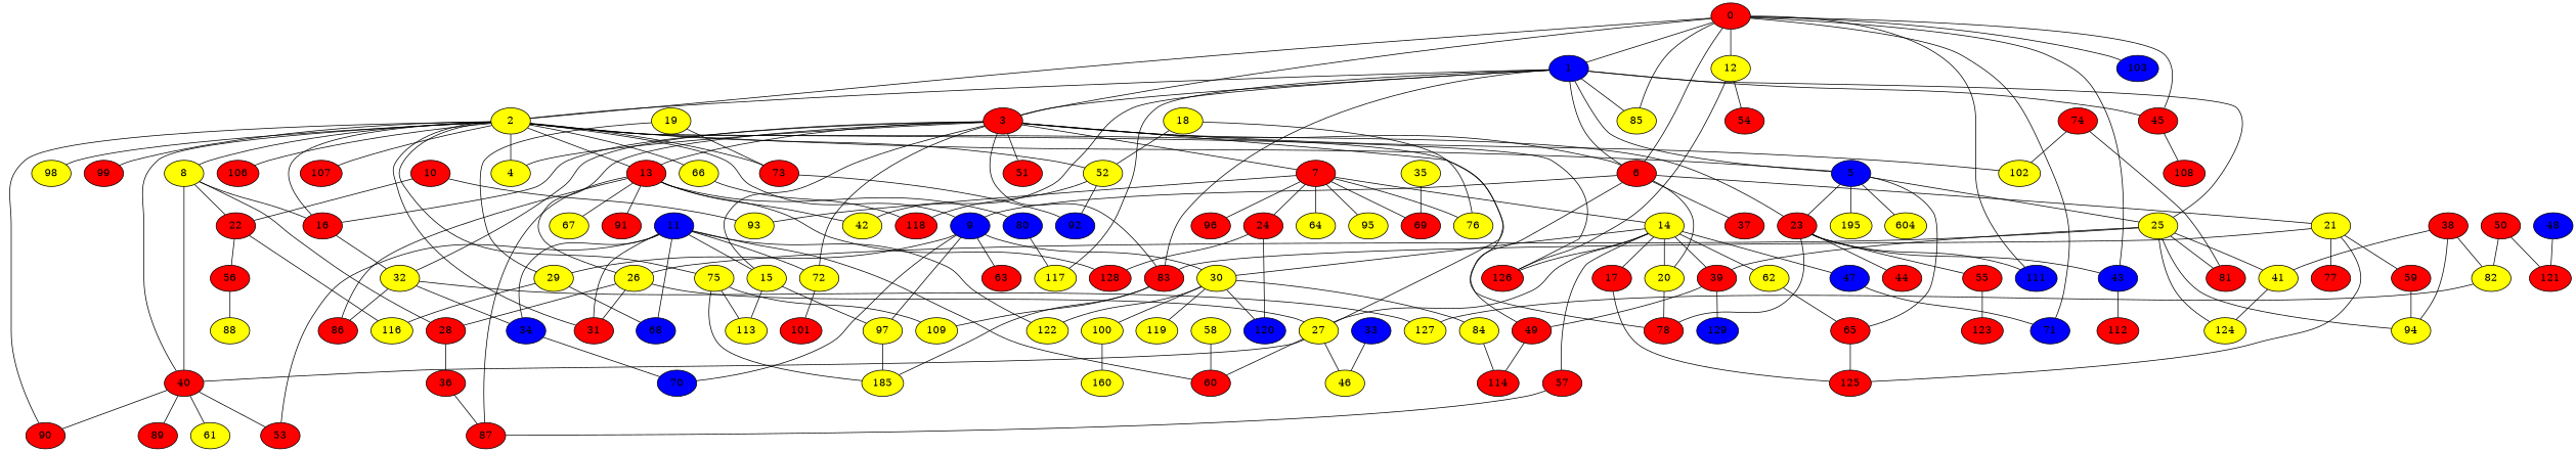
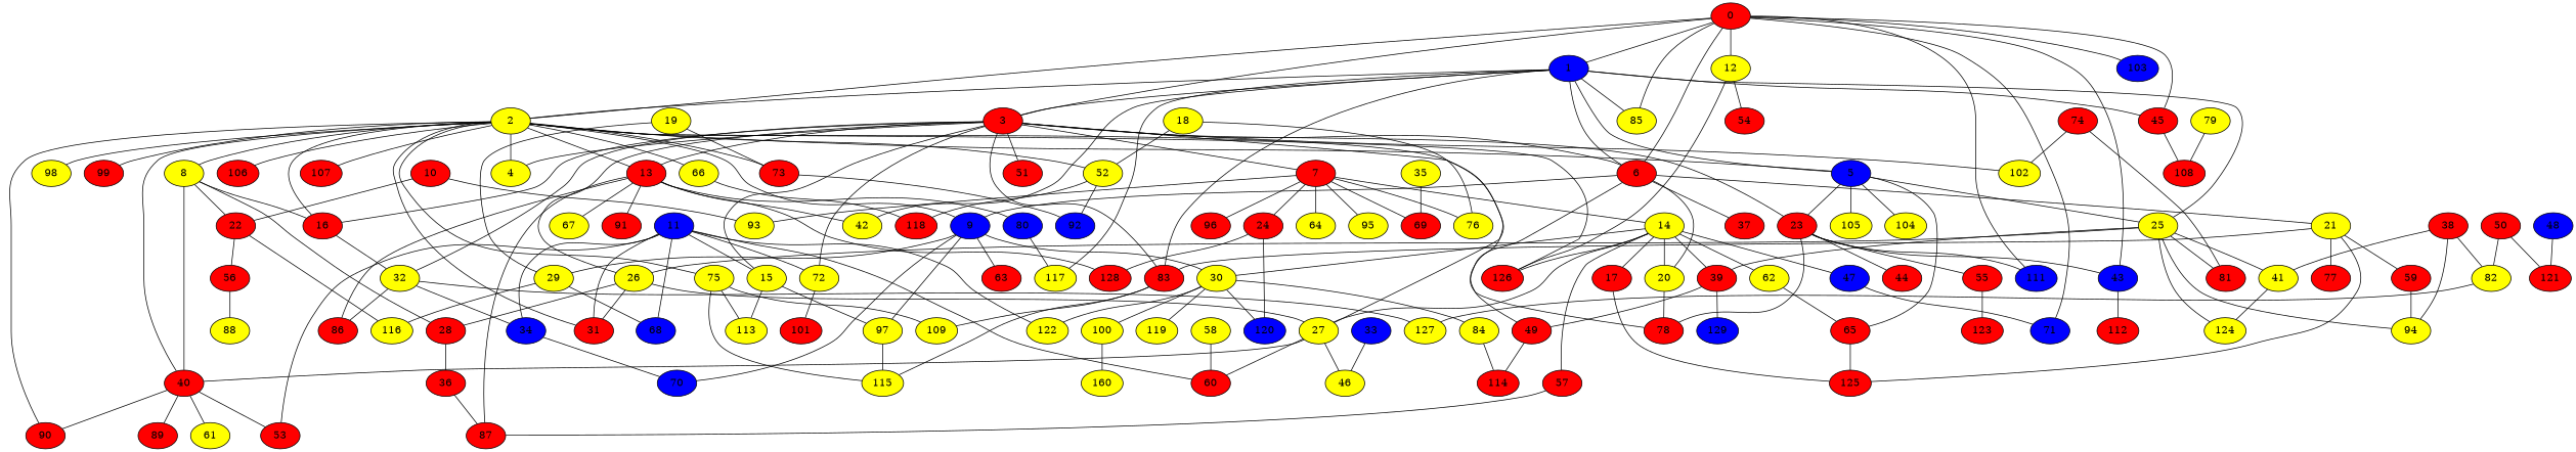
  graph {
    node [fillcolor=red style=filled]
    1 [fillcolor=blue]
    0
    2 [fillcolor=yellow]
    3
    6
    12 [fillcolor=yellow]
    43 [fillcolor=blue]
    45
    71 [fillcolor=blue]
    85 [fillcolor=yellow]
    103 [fillcolor=blue]
    111 [fillcolor=blue]
    5 [fillcolor=blue]
    25 [fillcolor=yellow]
    42 [fillcolor=yellow]
    83
    117 [fillcolor=yellow]
    4 [fillcolor=yellow]
    8 [fillcolor=yellow]
    9 [fillcolor=blue]
    13
    16
    31
    40
    52 [fillcolor=yellow]
    66 [fillcolor=yellow]
    73
    75 [fillcolor=yellow]
    78
    90
    98 [fillcolor=yellow]
    99
    106
    107
    126
    7
    15 [fillcolor=yellow]
    23
    26 [fillcolor=yellow]
    27 [fillcolor=yellow]
    32 [fillcolor=yellow]
    51
    72 [fillcolor=yellow]
    102 [fillcolor=yellow]
    20 [fillcolor=yellow]
    21 [fillcolor=yellow]
    37
    49
    54
    112
    108
    65
-   104 [fillcolor=yellow label=604]
-   105 [fillcolor=yellow label=195]
+   104 [fillcolor=yellow]
+   105 [fillcolor=yellow]
    39
    41 [fillcolor=yellow]
    81
    94 [fillcolor=yellow]
    124 [fillcolor=yellow]
    109 [fillcolor=yellow]
-   115 [fillcolor=yellow label=185]
+   115 [fillcolor=yellow]
    22
    28
    29 [fillcolor=yellow]
    30 [fillcolor=yellow]
    63
    70 [fillcolor=blue]
    97 [fillcolor=yellow]
    67 [fillcolor=yellow]
    80 [fillcolor=blue]
    86
    87
    91
    128
    53
    61 [fillcolor=yellow]
    89
    92 [fillcolor=blue]
    118
    113 [fillcolor=yellow]
    14 [fillcolor=yellow]
    24
    64 [fillcolor=yellow]
    69
    76 [fillcolor=yellow]
    93 [fillcolor=yellow]
    95 [fillcolor=yellow]
    96
    44
    55
    60
    46 [fillcolor=yellow]
    34 [fillcolor=blue]
    127 [fillcolor=yellow]
    101
    125
    59
    77
    114
    17
    47 [fillcolor=blue]
    57
    62 [fillcolor=yellow]
    120 [fillcolor=blue]
    56
    116 [fillcolor=yellow]
    36
    68 [fillcolor=blue]
    122 [fillcolor=yellow]
    119 [fillcolor=yellow]
    84 [fillcolor=yellow]
    100 [fillcolor=yellow]
    10
    11 [fillcolor=blue]
    129 [fillcolor=blue]
    18 [fillcolor=yellow]
    19 [fillcolor=yellow]
    88 [fillcolor=yellow]
    123
+   79 [fillcolor=yellow]
    n121 [fillcolor=yellow label=160]
    33 [fillcolor=blue]
    35 [fillcolor=yellow]
    38
    82 [fillcolor=yellow]
    48 [fillcolor=blue]
    121
    50
    58 [fillcolor=yellow]
    74
    1 -- 2
    1 -- 3
    1 -- 6
    1 -- 45
    1 -- 85
    1 -- 5
    1 -- 25
    1 -- 42
    1 -- 83
    1 -- 117
    0 -- 1
    0 -- 2
    0 -- 3
    0 -- 6
    0 -- 12
    0 -- 43
    0 -- 45
    0 -- 71
    0 -- 85
    0 -- 103
    0 -- 111
    2 -- 5
    2 -- 4
    2 -- 8
    2 -- 9
    2 -- 13
    2 -- 16
    2 -- 31
    2 -- 40
    2 -- 52
    2 -- 66
    2 -- 73
    2 -- 75
    2 -- 78
    2 -- 90
    2 -- 98
    2 -- 99
    2 -- 106
    2 -- 107
    2 -- 126
    3 -- 6
    3 -- 83
    3 -- 4
    3 -- 13
    3 -- 16
    3 -- 7
    3 -- 15
    3 -- 23
    3 -- 26
    3 -- 27
    3 -- 32
    3 -- 51
    3 -- 72
    3 -- 102
    6 -- 9
    6 -- 20
    6 -- 21
    6 -- 37
    6 -- 49
    12 -- 126
    12 -- 54
    43 -- 112
    45 -- 108
    5 -- 25
    5 -- 23
    5 -- 65
    5 -- 104
    5 -- 105
    25 -- 26
    25 -- 39
    25 -- 41
    25 -- 81
    25 -- 94
    25 -- 124
    83 -- 109
    83 -- 115
    8 -- 16
    8 -- 40
    8 -- 22
    8 -- 28
    9 -- 29
    9 -- 30
    9 -- 63
    9 -- 70
    9 -- 97
    13 -- 42
    13 -- 67
    13 -- 80
    13 -- 86
    13 -- 87
    13 -- 91
    13 -- 128
    16 -- 32
    40 -- 90
    40 -- 53
    40 -- 61
    40 -- 89
    52 -- 92
    52 -- 118
    66 -- 118
    73 -- 92
    75 -- 109
    75 -- 115
    75 -- 113
    7 -- 14
    7 -- 24
    7 -- 64
    7 -- 69
    7 -- 76
    7 -- 93
    7 -- 95
    7 -- 96
    15 -- 97
    15 -- 113
    23 -- 43
    23 -- 111
    23 -- 78
    23 -- 44
    23 -- 55
    26 -- 31
    26 -- 27
    26 -- 28
    27 -- 40
    27 -- 60
    27 -- 46
    32 -- 86
    32 -- 34
    32 -- 127
    72 -- 101
    20 -- 78
    21 -- 83
    21 -- 125
    21 -- 59
    21 -- 77
    49 -- 114
    65 -- 125
    39 -- 49
    39 -- 129
    41 -- 124
    22 -- 56
    22 -- 116
    28 -- 36
    29 -- 116
    29 -- 68
    30 -- 120
    30 -- 122
    30 -- 119
    30 -- 84
    30 -- 100
    97 -- 115
    80 -- 117
    14 -- 126
    14 -- 27
    14 -- 20
    14 -- 39
    14 -- 30
    14 -- 17
    14 -- 47
    14 -- 57
    14 -- 62
    24 -- 128
    24 -- 120
    55 -- 123
    34 -- 70
    59 -- 94
    17 -- 125
    47 -- 71
    57 -- 87
    62 -- 65
    56 -- 88
    36 -- 87
    84 -- 114
    100 -- n121
    10 -- 22
    10 -- 93
    11 -- 31
    11 -- 15
    11 -- 72
    11 -- 53
    11 -- 60
    11 -- 34
    11 -- 68
    11 -- 122
    18 -- 52
    18 -- 76
    19 -- 73
    19 -- 29
+   79 -- 108
    33 -- 46
    35 -- 69
    38 -- 41
    38 -- 94
    38 -- 82
    82 -- 127
    48 -- 121
    50 -- 82
    50 -- 121
    58 -- 60
    74 -- 102
    74 -- 81
  }
